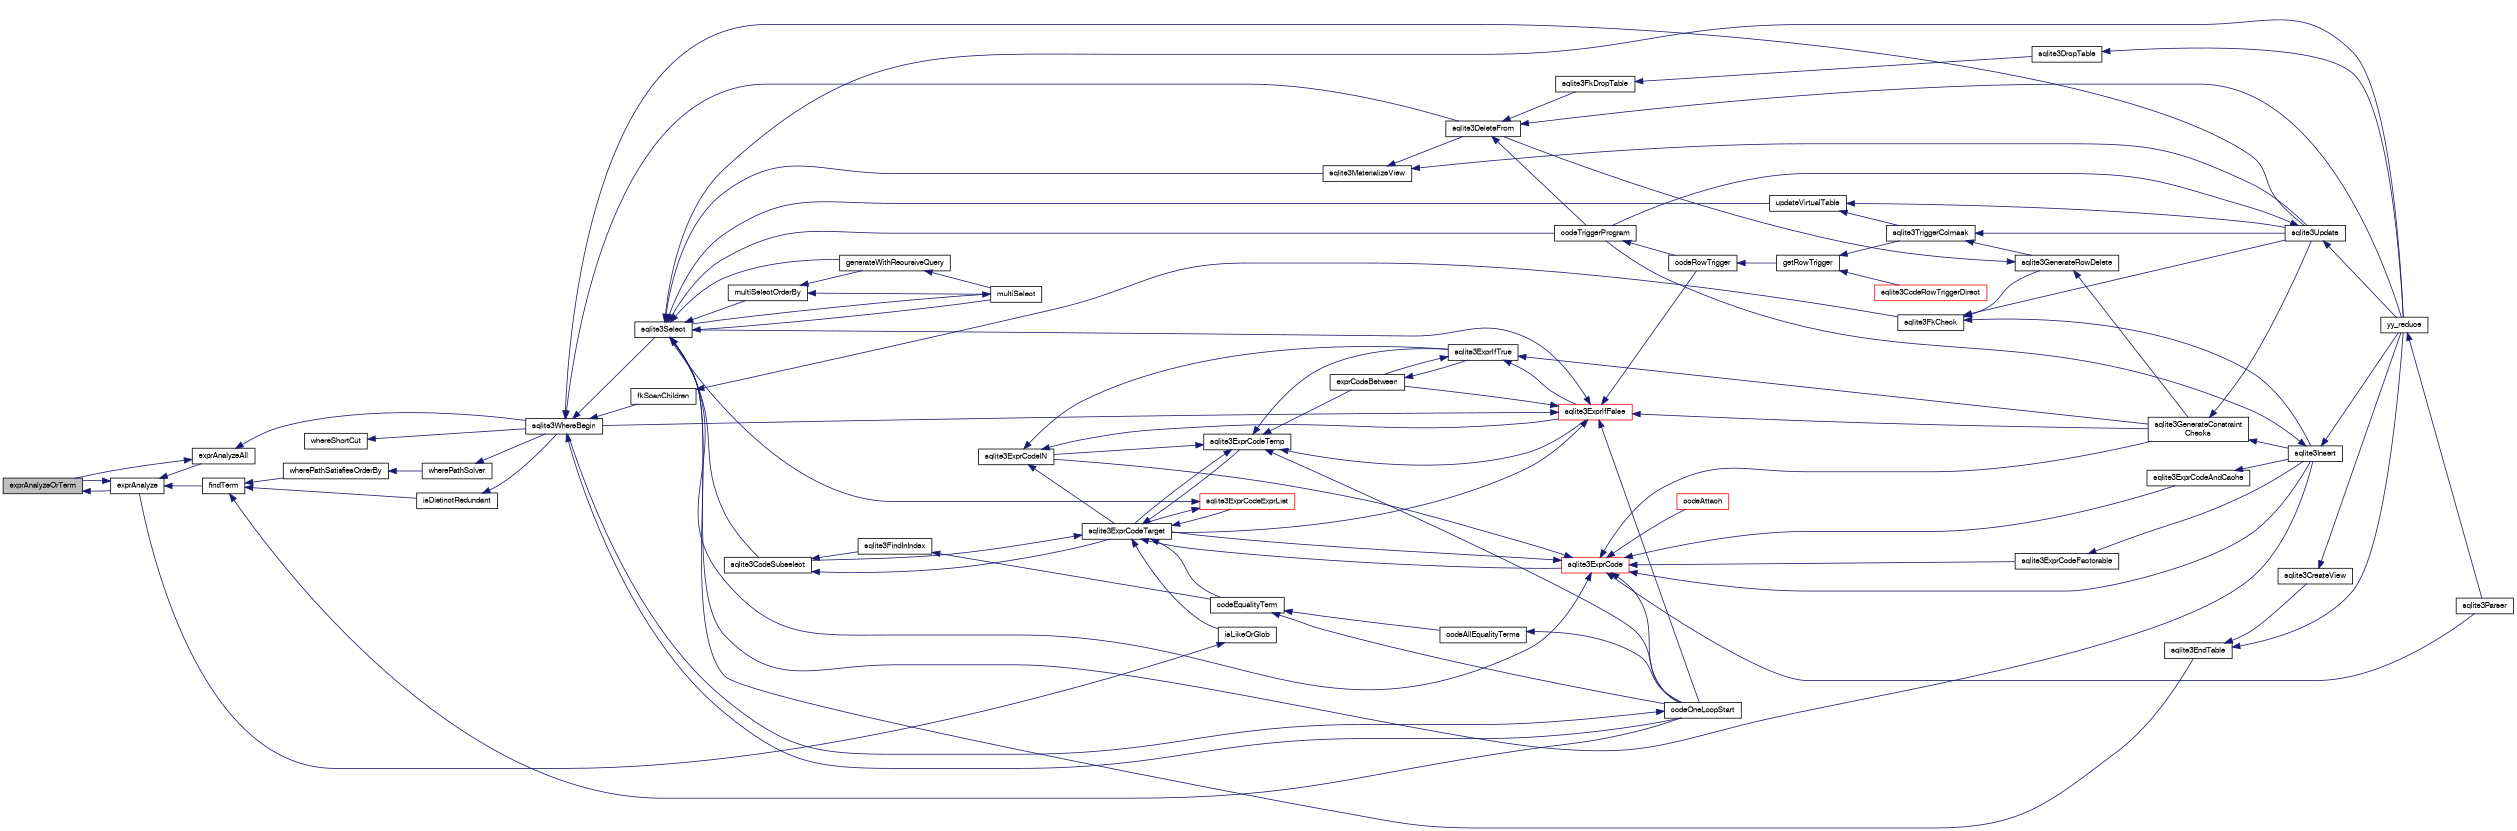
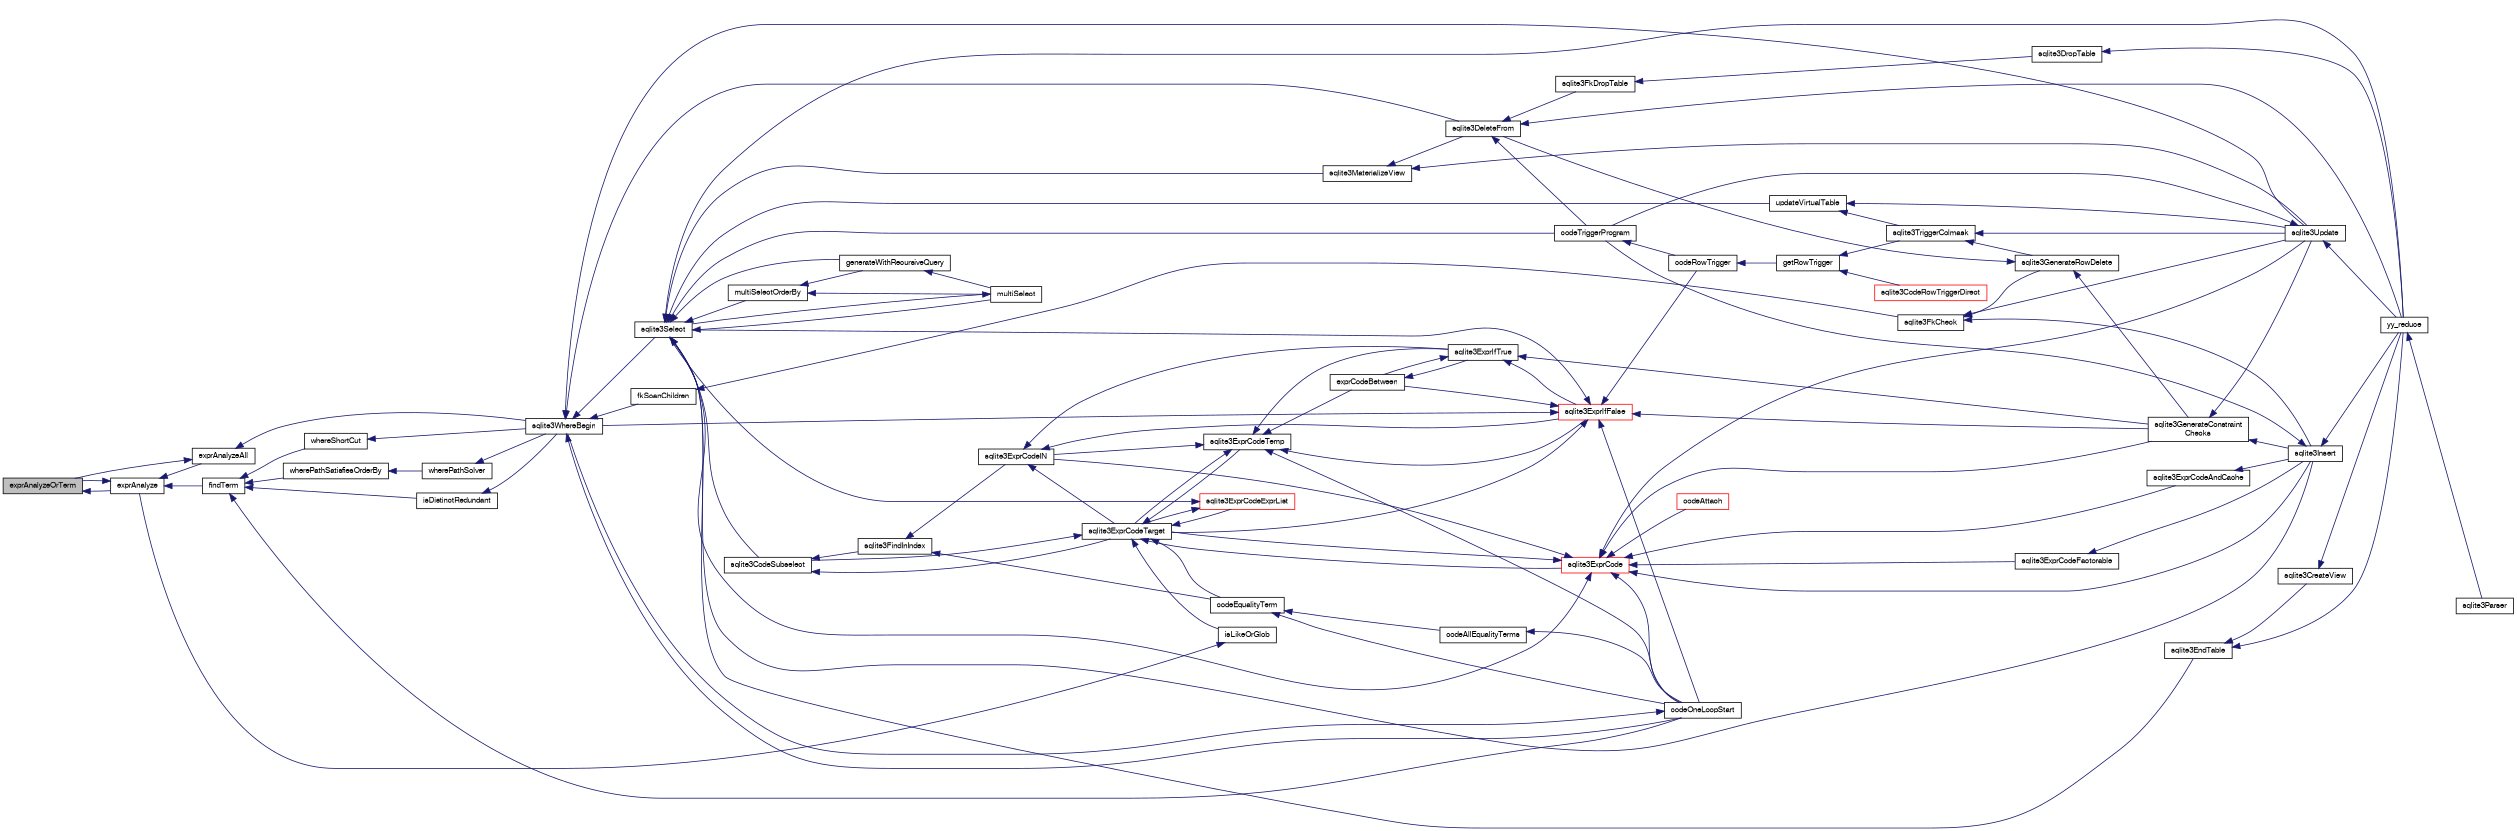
  digraph {
    rankdir=LR
    node [color=black fillcolor=white fontname=FreeSans fontsize=10 shape=record style=filled]
    edge [color=midnightblue dir=back fontname=FreeSans fontsize=10 labelfontname=FreeSans labelfontsize=10 style=solid]
    n1 [fillcolor=grey75 fontcolor=black height=0.2 label=exprAnalyzeOrTerm width=0.4]
    n2 [height=0.2 label=exprAnalyze width=0.4]
    n3 [height=0.2 label=findTerm width=0.4]
    n4 [height=0.2 label=exprAnalyzeAll width=0.4]
    n5 [height=0.2 label=isDistinctRedundant width=0.4]
    n6 [height=0.2 label=codeOneLoopStart width=0.4]
    n7 [height=0.2 label=wherePathSatisfiesOrderBy width=0.4]
    n8 [height=0.2 label=whereShortCut width=0.4]
    n9 [height=0.2 label=sqlite3WhereBegin width=0.4]
    n10 [height=0.2 label=wherePathSolver width=0.4]
    n11 [height=0.2 label=sqlite3DeleteFrom width=0.4]
    n12 [height=0.2 label=sqlite3Update width=0.4]
    n13 [height=0.2 label=fkScanChildren width=0.4]
    n14 [height=0.2 label=sqlite3Select width=0.4]
    n15 [height=0.2 label=sqlite3FkDropTable width=0.4]
    n16 [height=0.2 label=yy_reduce width=0.4]
    n17 [height=0.2 label=codeTriggerProgram width=0.4]
    n18 [height=0.2 label=sqlite3FkCheck width=0.4]
    n19 [height=0.2 label=sqlite3Insert width=0.4]
    n20 [height=0.2 label=sqlite3CodeSubselect width=0.4]
    n21 [height=0.2 label=sqlite3EndTable width=0.4]
    n22 [height=0.2 label=sqlite3MaterializeView width=0.4]
    n23 [height=0.2 label=generateWithRecursiveQuery width=0.4]
    n24 [height=0.2 label=multiSelect width=0.4]
    n25 [height=0.2 label=multiSelectOrderBy width=0.4]
    n26 [height=0.2 label=updateVirtualTable width=0.4]
    n27 [height=0.2 label=sqlite3DropTable width=0.4]
    n28 [height=0.2 label=sqlite3Parser width=0.4]
    n29 [height=0.2 label=codeRowTrigger width=0.4]
    n30 [height=0.2 label=getRowTrigger width=0.4]
    n31 [color=red height=0.2 label=sqlite3CodeRowTriggerDirect width=0.4]
    n32 [height=0.2 label=sqlite3TriggerColmask width=0.4]
    n33 [height=0.2 label=sqlite3GenerateRowDelete width=0.4]
    n34 [height=0.2 label="sqlite3GenerateConstraint\lChecks" width=0.4]
    n35 [height=0.2 label=sqlite3FindInIndex width=0.4]
    n36 [height=0.2 label=sqlite3ExprCodeTarget width=0.4]
    n37 [height=0.2 label=sqlite3CreateView width=0.4]
    n38 [height=0.2 label=sqlite3ExprCodeIN width=0.4]
    n39 [height=0.2 label=codeEqualityTerm width=0.4]
    n40 [height=0.2 label=sqlite3ExprCodeTemp width=0.4]
    n41 [color=red height=0.2 label=sqlite3ExprCode width=0.4]
    n42 [color=red height=0.2 label=sqlite3ExprCodeExprList width=0.4]
    n43 [height=0.2 label=isLikeOrGlob width=0.4]
    n44 [height=0.2 label=sqlite3ExprIfTrue width=0.4]
    n45 [color=red height=0.2 label=sqlite3ExprIfFalse width=0.4]
    n46 [height=0.2 label=codeAllEqualityTerms width=0.4]
    n47 [height=0.2 label=exprCodeBetween width=0.4]
    n48 [height=0.2 label=sqlite3ExprCodeFactorable width=0.4]
    n49 [height=0.2 label=sqlite3ExprCodeAndCache width=0.4]
    n50 [color=red height=0.2 label=codeAttach width=0.4]
    n1 -> n2
    n2 -> n1
    n2 -> n3
    n2 -> n4
    n3 -> n5
    n3 -> n6
    n3 -> n7
+   n3 -> n8
    n4 -> n1
    n4 -> n9
    n5 -> n9
    n6 -> n9
    n7 -> n10
    n8 -> n9
    n9 -> n6
    n9 -> n11
    n9 -> n12
    n9 -> n13
    n9 -> n14
    n10 -> n9
    n11 -> n15
    n11 -> n16
    n11 -> n17
    n12 -> n16
    n12 -> n17
    n13 -> n18
    n14 -> n16
    n14 -> n17
    n14 -> n19
    n14 -> n20
    n14 -> n21
    n14 -> n22
    n14 -> n23
    n14 -> n24
    n14 -> n25
    n14 -> n26
    n15 -> n27
    n16 -> n28
    n17 -> n29
    n18 -> n12
    n18 -> n19
    n18 -> n33
    n19 -> n16
    n19 -> n17
    n20 -> n35
    n20 -> n36
    n21 -> n16
    n21 -> n37
    n22 -> n11
    n22 -> n12
    n23 -> n24
    n24 -> n14
    n25 -> n23
    n25 -> n24
    n26 -> n12
    n26 -> n32
    n27 -> n16
    n29 -> n30
    n30 -> n31
    n30 -> n32
    n32 -> n12
    n32 -> n33
    n33 -> n11
    n33 -> n34
    n34 -> n12
    n34 -> n19
+   n35 -> n38
    n35 -> n39
    n36 -> n20
    n36 -> n39
    n36 -> n40
    n36 -> n41
    n36 -> n42
    n36 -> n43
    n37 -> n16
    n38 -> n36
    n38 -> n44
    n38 -> n45
    n39 -> n6
    n39 -> n46
    n40 -> n6
    n40 -> n36
    n40 -> n38
    n40 -> n44
    n40 -> n45
    n40 -> n47
    n41 -> n6
-   n41 -> n28
+   n41 -> n12
    n41 -> n14
    n41 -> n19
    n41 -> n34
    n41 -> n36
    n41 -> n38
    n41 -> n48
    n41 -> n49
    n41 -> n50
    n42 -> n14
    n42 -> n36
    n43 -> n2
    n44 -> n34
    n44 -> n45
    n44 -> n47
    n45 -> n6
    n45 -> n9
    n45 -> n14
    n45 -> n29
    n45 -> n34
    n45 -> n36
    n45 -> n47
    n46 -> n6
    n47 -> n44
    n48 -> n19
    n49 -> n19
  }
